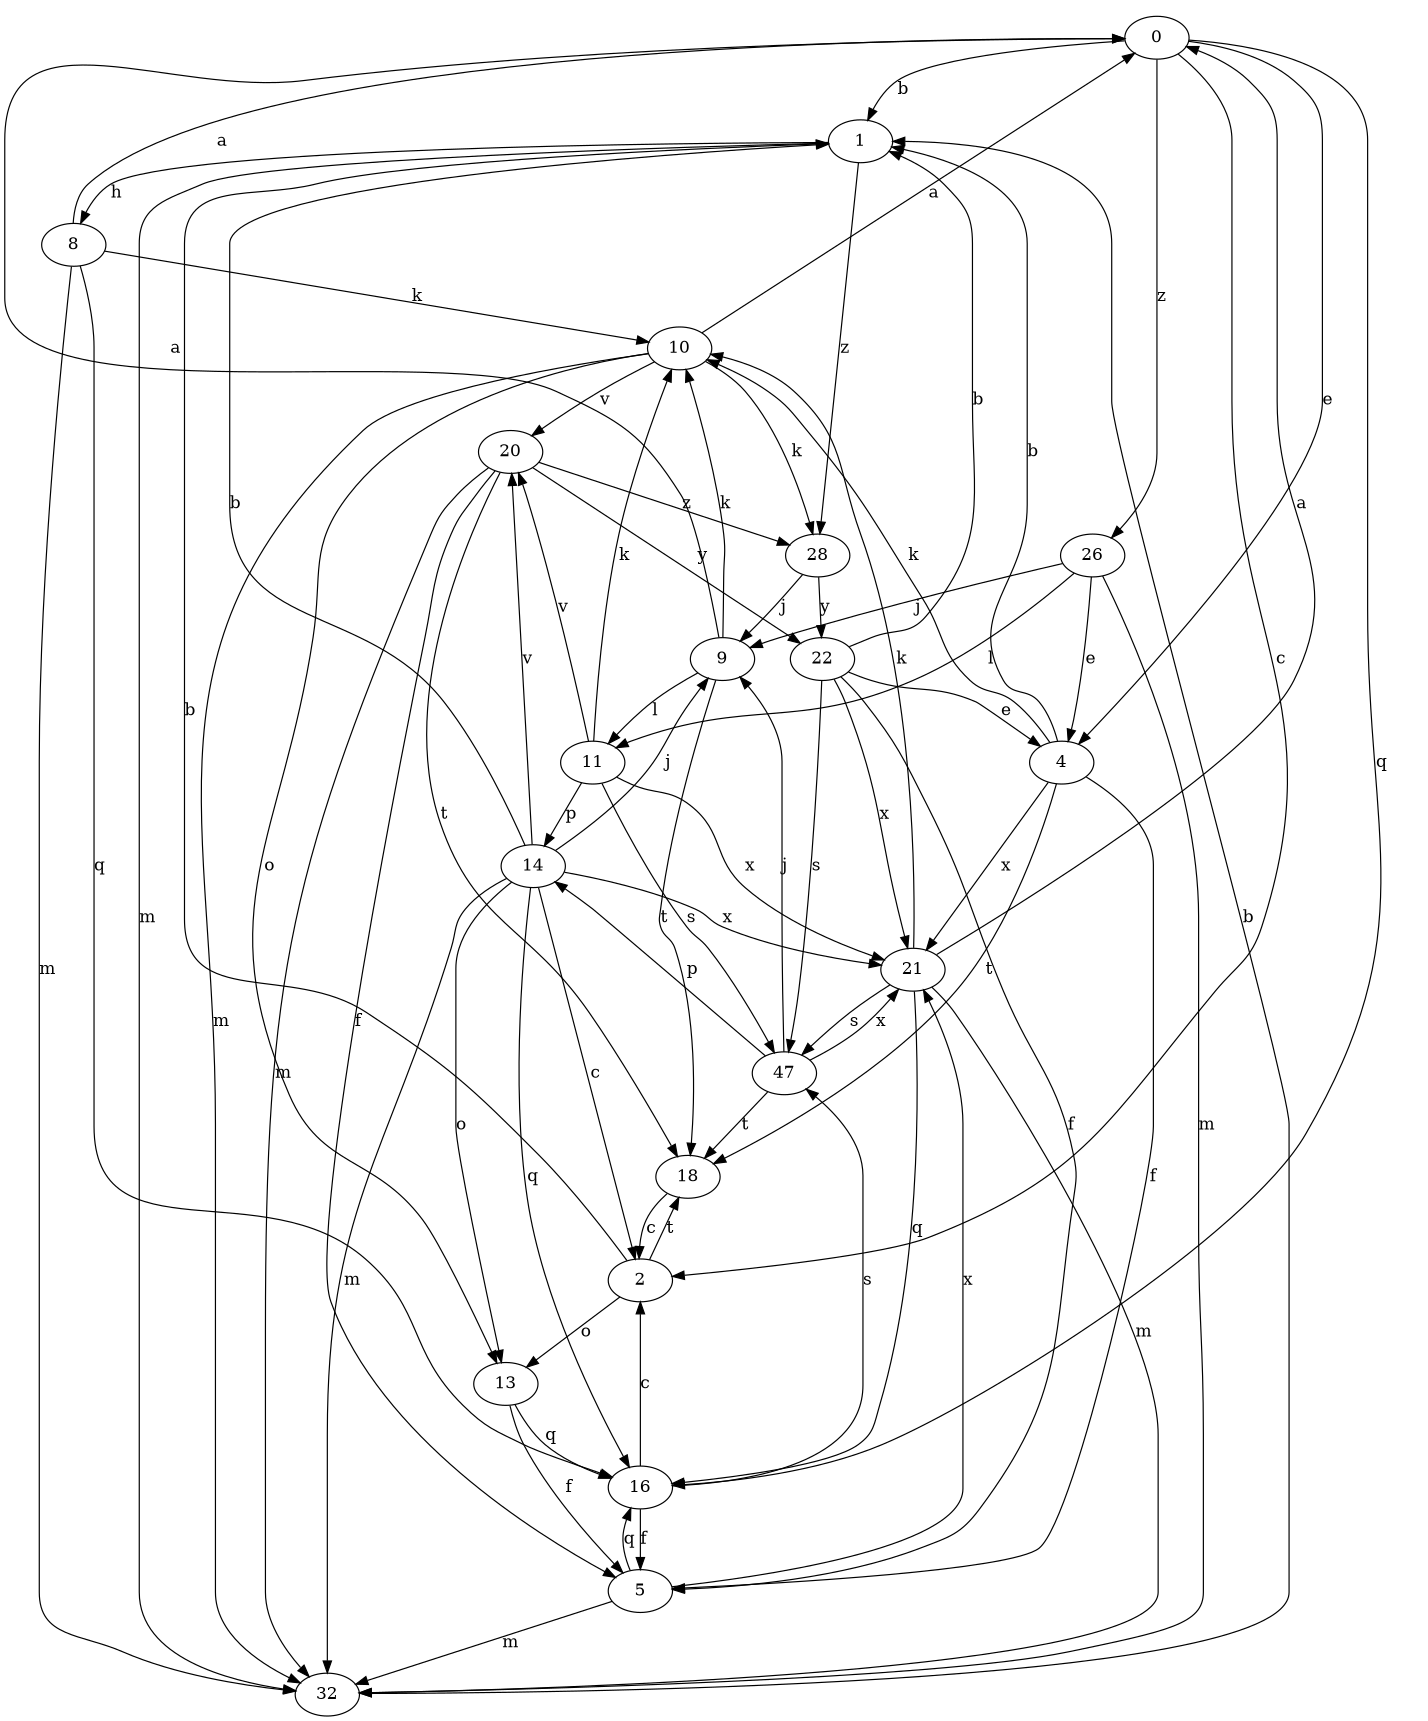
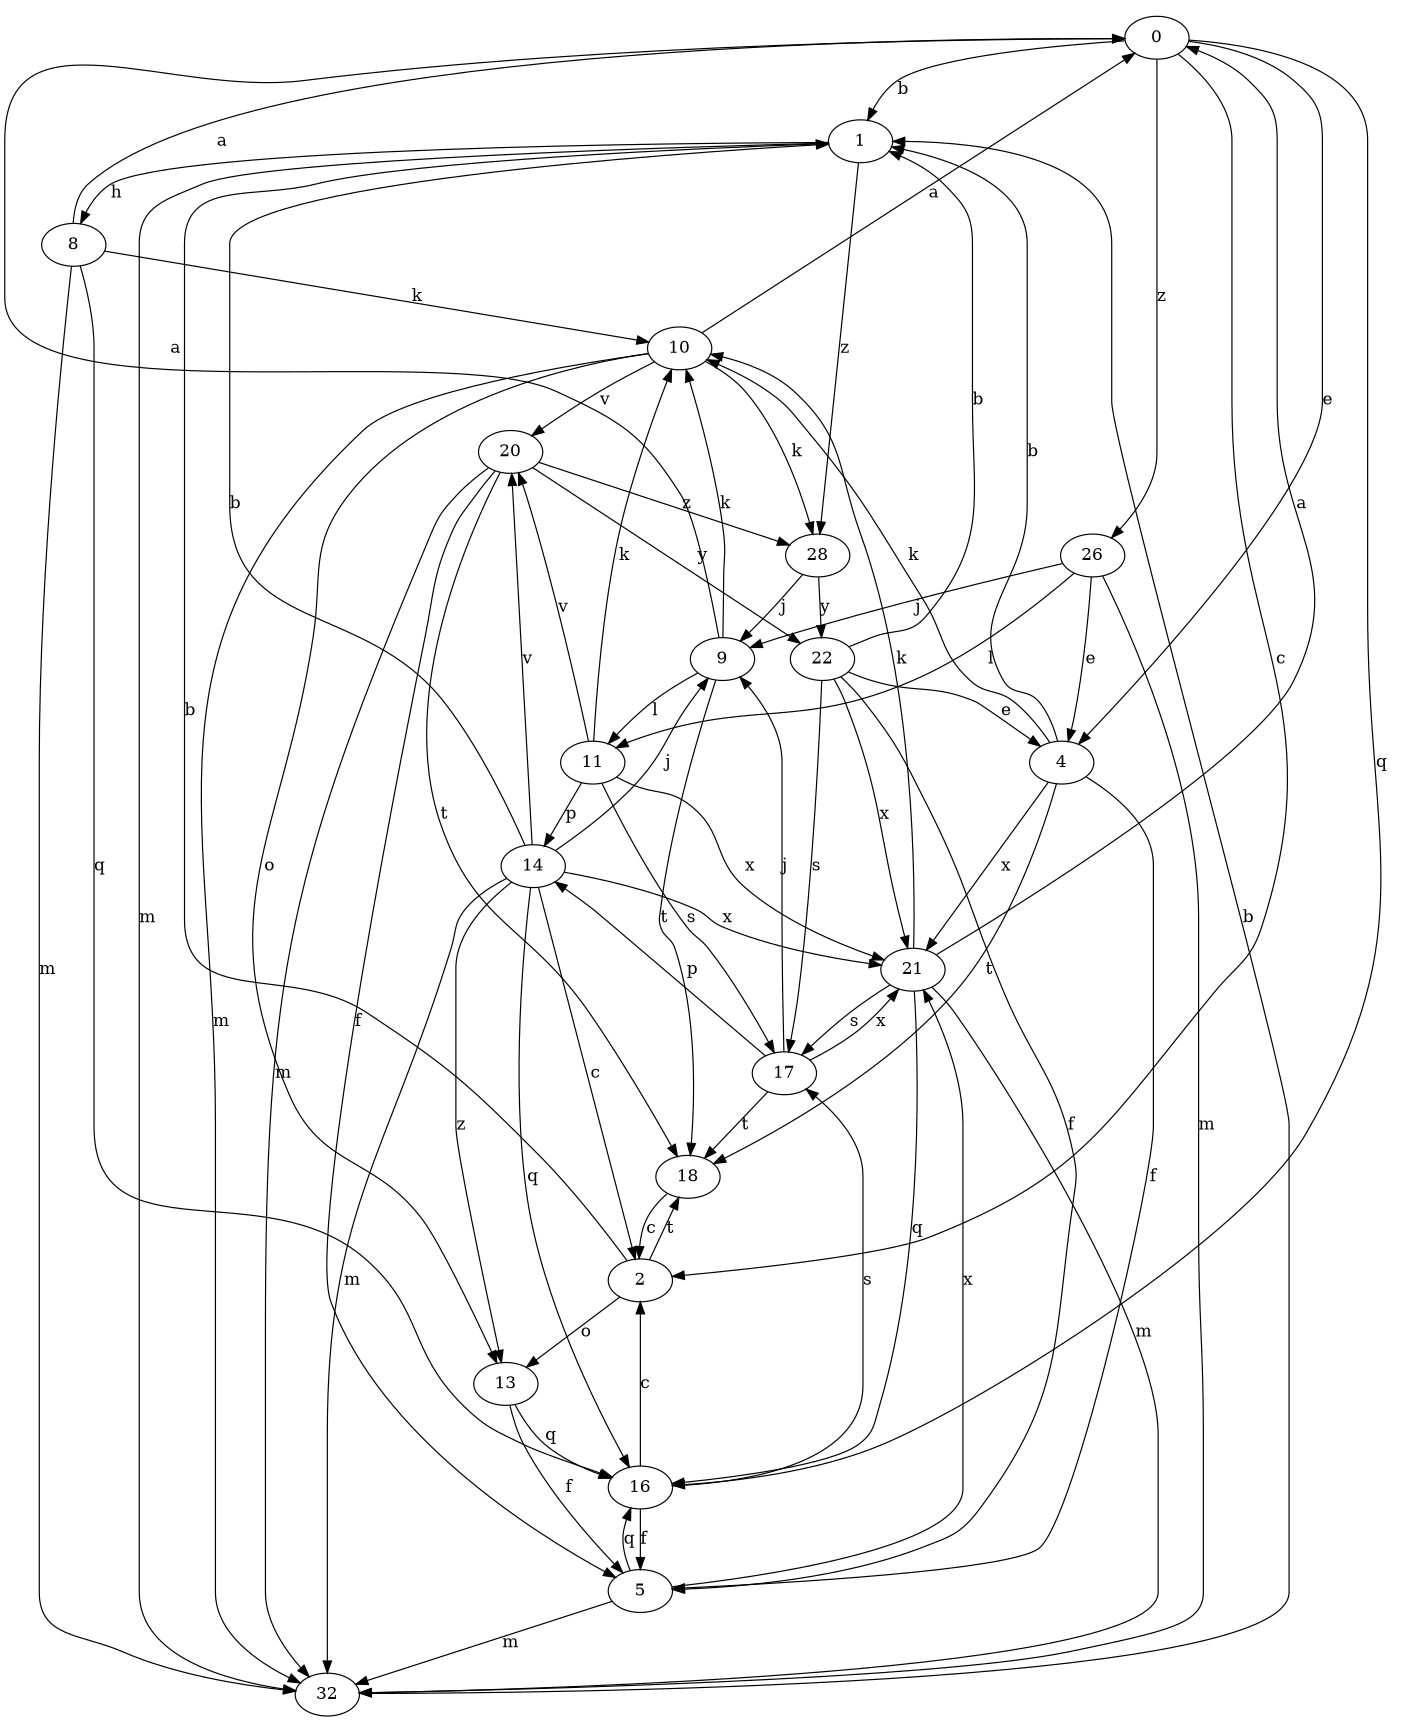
  strict digraph {
    0
    1
    2
    4
    16
    26
    8
    n8 [label=32]
    28
    13
    18
    5
    10
    21
-   17 [label=47]
+   17
    9
    11
    22
    20
    14
    0 -> 1 [label=b]
    0 -> 2 [label=c]
    0 -> 4 [label=e]
    0 -> 16 [label=q]
    0 -> 26 [label=z]
    1 -> 8 [label=h]
    1 -> n8 [label=m]
    1 -> 28 [label=z]
    2 -> 1 [label=b]
    2 -> 13 [label=o]
    2 -> 18 [label=t]
    4 -> 1 [label=b]
    4 -> 18 [label=t]
    4 -> 5 [label=f]
    4 -> 10 [label=k]
    4 -> 21 [label=x]
    16 -> 2 [label=c]
    16 -> 5 [label=f]
    16 -> 17 [label=s]
    26 -> 4 [label=e]
    26 -> n8 [label=m]
    26 -> 9 [label=j]
    26 -> 11 [label=l]
    8 -> 0 [label=a]
    8 -> 16 [label=q]
    8 -> n8 [label=m]
    8 -> 10 [label=k]
    n8 -> 1 [label=b]
    28 -> 9 [label=j]
    28 -> 22 [label=y]
    13 -> 16 [label=q]
    13 -> 5 [label=f]
    18 -> 2 [label=c]
    5 -> 16 [label=q]
    5 -> n8 [label=m]
    5 -> 21 [label=x]
    10 -> 0 [label=a]
    10 -> n8 [label=m]
    10 -> 28 [label=k]
    10 -> 13 [label=o]
    10 -> 20 [label=v]
    21 -> 0 [label=a]
    21 -> 16 [label=q]
    21 -> n8 [label=m]
    21 -> 10 [label=k]
    21 -> 17 [label=s]
    17 -> 18 [label=t]
    17 -> 21 [label=x]
    17 -> 9 [label=j]
    17 -> 14 [label=p]
    9 -> 0 [label=a]
    9 -> 18 [label=t]
    9 -> 10 [label=k]
    9 -> 11 [label=l]
    11 -> 10 [label=k]
    11 -> 21 [label=x]
    11 -> 17 [label=s]
    11 -> 20 [label=v]
    11 -> 14 [label=p]
    22 -> 1 [label=b]
    22 -> 4 [label=e]
    22 -> 5 [label=f]
    22 -> 21 [label=x]
    22 -> 17 [label=s]
    20 -> n8 [label=m]
    20 -> 28 [label=z]
    20 -> 18 [label=t]
    20 -> 5 [label=f]
    20 -> 22 [label=y]
    14 -> 1 [label=b]
    14 -> 2 [label=c]
    14 -> 16 [label=q]
    14 -> n8 [label=m]
-   14 -> 13 [label=o]
+   14 -> 13 [label=z]
    14 -> 21 [label=x]
    14 -> 9 [label=j]
    14 -> 20 [label=v]
  }
